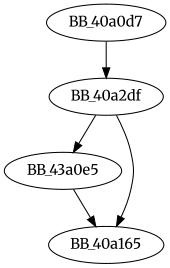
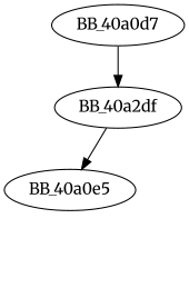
  digraph {
    fontname=Merriweather
    node [fontname=Merriweather]
    edge [fontname=Merriweather]
    n1 [label=BB_40a0d7]
    n2 [label=BB_40a2df]
-   BB_40a0e5 [label=BB_43a0e5]
-   BB_40a165
+   BB_40a0e5
    n1 -> n2
    n2 -> BB_40a0e5
-   n2 -> BB_40a165
-   BB_40a0e5 -> BB_40a165
  }
